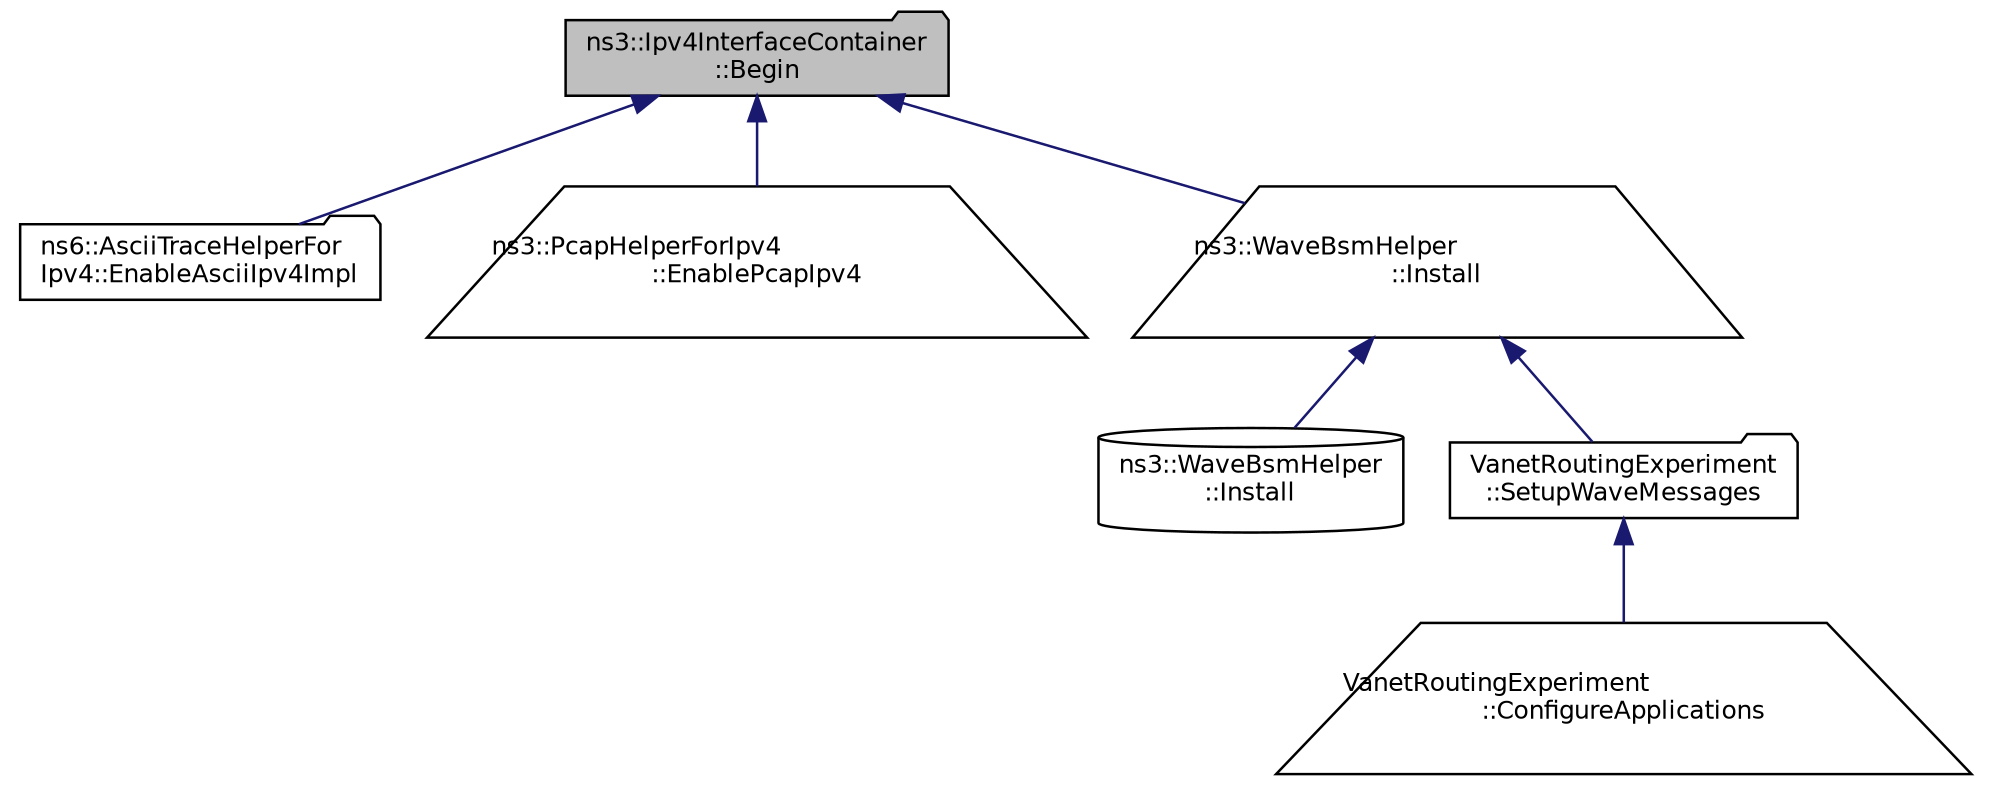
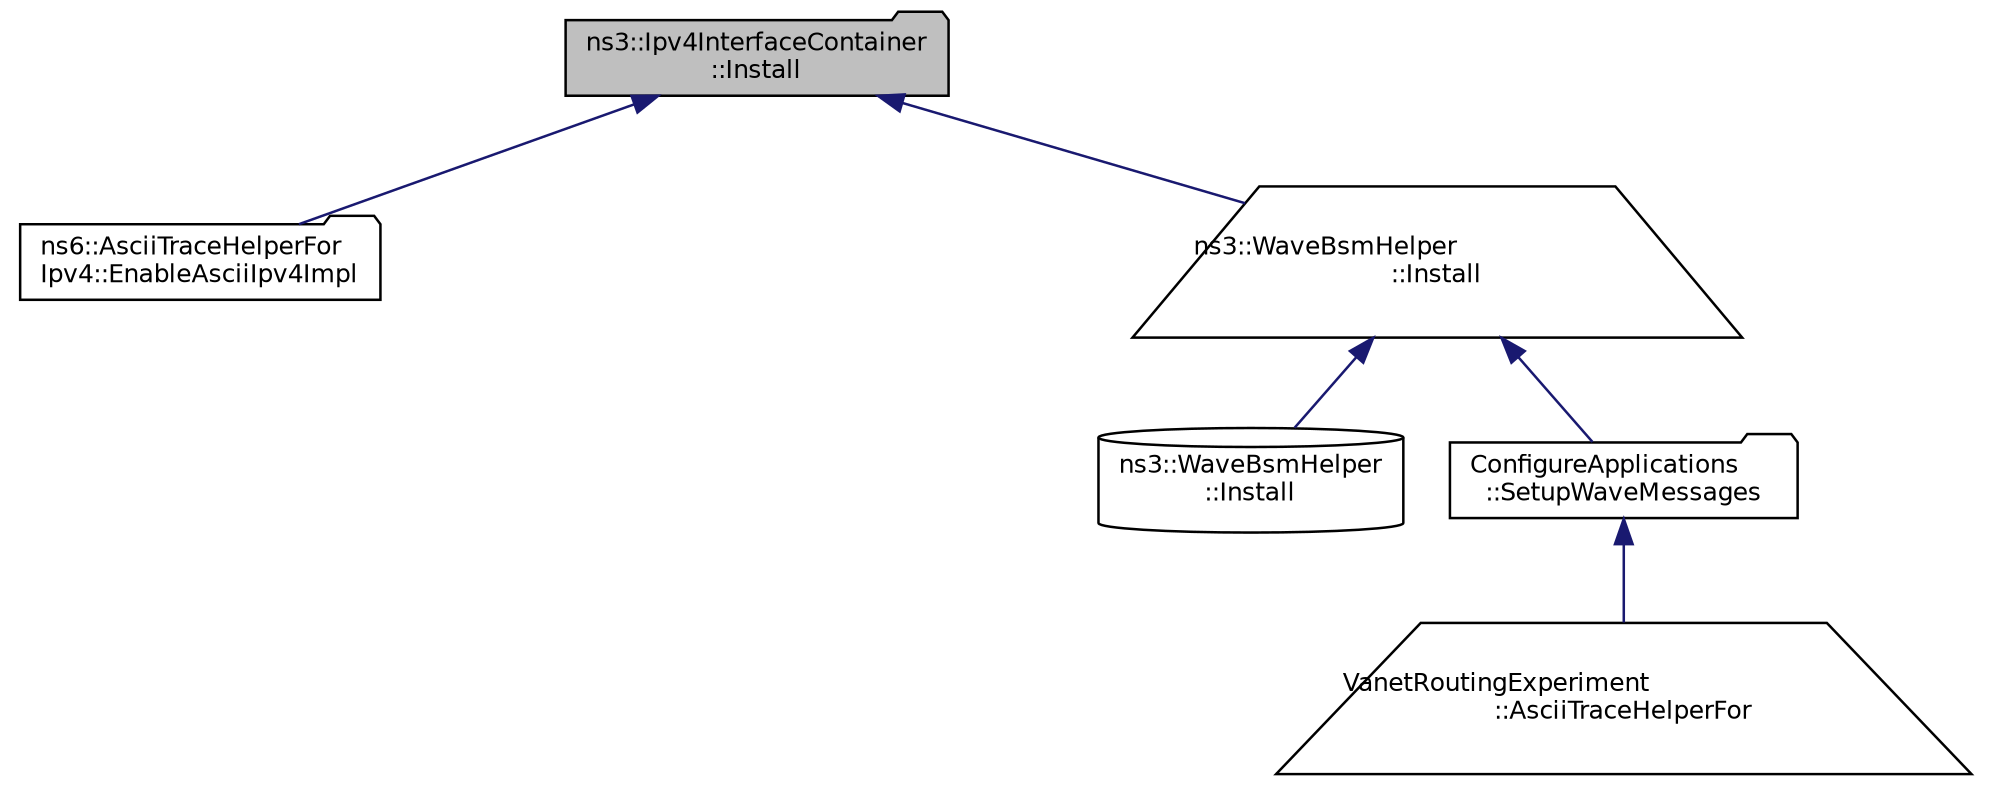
  digraph {
    rankdir=TB
    node [color=black fillcolor=white fontname=Helvetica fontsize=10 shape=folder style=filled]
    edge [color=midnightblue dir=back fontname=Helvetica fontsize=10 labelfontname=Helvetica labelfontsize=10 style=solid]
-   n1 [fillcolor=grey75 fontcolor=black height=0.2 label="ns3::Ipv4InterfaceContainer\l::Begin" width=0.4]
+   n1 [fillcolor=grey75 fontcolor=black height=0.2 label="ns3::Ipv4InterfaceContainer\l::Install" width=0.4]
    n2 [height=0.2 label="ns6::AsciiTraceHelperFor\lIpv4::EnableAsciiIpv4Impl" width=0.4]
-   n3 [height=0.2 label="ns3::PcapHelperForIpv4\l::EnablePcapIpv4" shape=trapezium width=0.4]
    n4 [height=0.2 label="ns3::WaveBsmHelper\l::Install" shape=trapezium width=0.4]
    n5 [height=0.2 label="ns3::WaveBsmHelper\l::Install" shape=cylinder width=0.4]
-   n6 [height=0.2 label="VanetRoutingExperiment\l::SetupWaveMessages" width=0.4]
-   n7 [height=0.2 label="VanetRoutingExperiment\l::ConfigureApplications" shape=trapezium width=0.4]
+   n6 [height=0.2 label="ConfigureApplications\l::SetupWaveMessages" width=0.4]
+   n7 [height=0.2 label="VanetRoutingExperiment\l::AsciiTraceHelperFor" shape=trapezium width=0.4]
    n1 -> n2
-   n1 -> n3
    n1 -> n4
    n4 -> n5
    n4 -> n6
    n6 -> n7
  }
